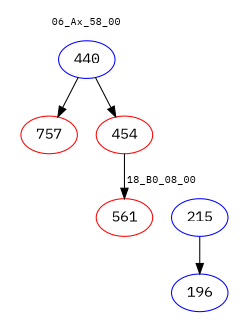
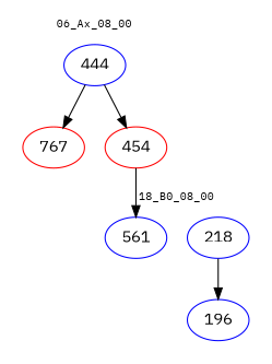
  digraph {
    fontname="IBM Plex Mono"
    node [color=blue fontname="IBM Plex Mono"]
    edge [color=black fontname="IBM Plex Mono"]
-   n1 [label=440]
-   n2 [color=red label=757]
+   n1 [label=444]
+   n2 [color=red label=767]
    n3 [color=red label=454]
-   n4 [label=215]
-   n5 [color=red label=561]
+   n4 [label=218]
+   n5 [label=561]
    n6 [label=196]
    subgraph cluster_1 {
      color=white
      fontsize=10
-     label="06_Ax_58_00"
+     label="06_Ax_08_00"
      n1
      n2
      n3
    }
    subgraph cluster_2 {
      color=white
      fontsize=10
      label="18_B0_08_00"
      n4
      n5
      n6
    }
    n1 -> n2
    n1 -> n3
    n3 -> n5
    n4 -> n6
  }
